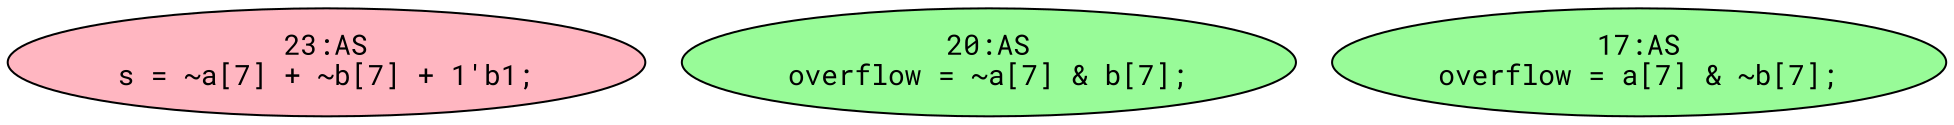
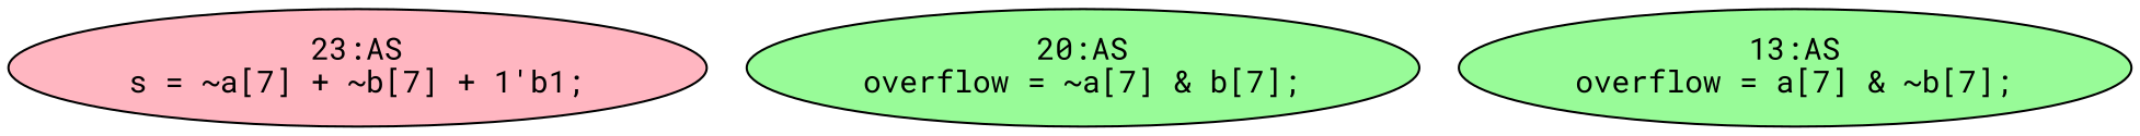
  strict digraph {
    fontname="Roboto Mono"
    node [def_var="['overflow']" fillcolor=palegreen statements="[]" style=filled typ=Assign use_var="['a', 'b']" fontname="Roboto Mono"]
    n1 [ast="<pyverilog.vparser.ast.Assign object at 0x7ff8b3f7dc90>" def_var="['s']" fillcolor=lightpink label="23:AS\ns = ~a[7] + ~b[7] + 1'b1;"]
    n2 [ast="<pyverilog.vparser.ast.Assign object at 0x7ff8b3f0ed10>" label="20:AS\noverflow = ~a[7] & b[7];"]
-   n3 [ast="<pyverilog.vparser.ast.Assign object at 0x7ff8b3f63d50>" label="17:AS\noverflow = a[7] & ~b[7];"]
+   n3 [ast="<pyverilog.vparser.ast.Assign object at 0x7ff8b3f63d50>" label="13:AS\noverflow = a[7] & ~b[7];"]
  }
